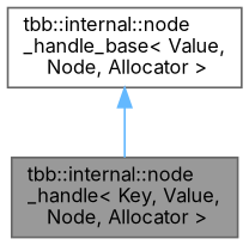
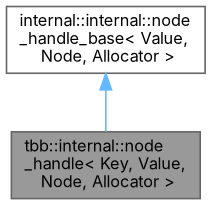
  digraph {
    fontname=Inter
    node [color=gray40 fontname=Inter fontsize=10 shape=box style=filled]
    n1 [fillcolor=grey60 fontcolor=black height=0.2 label="tbb::internal::node\l_handle\< Key, Value,\l Node, Allocator \>" width=0.4]
-   n2 [fillcolor=white height=0.2 label="tbb::internal::node\l_handle_base\< Value,\l Node, Allocator \>" width=0.4]
+   n2 [fillcolor=white height=0.2 label="internal::internal::node\l_handle_base\< Value,\l Node, Allocator \>" width=0.4]
    n2 -> n1 [color=steelblue1 dir=back fontname=Inter fontsize=10 labelfontname=Helvetica labelfontsize=10 style=solid]
  }
